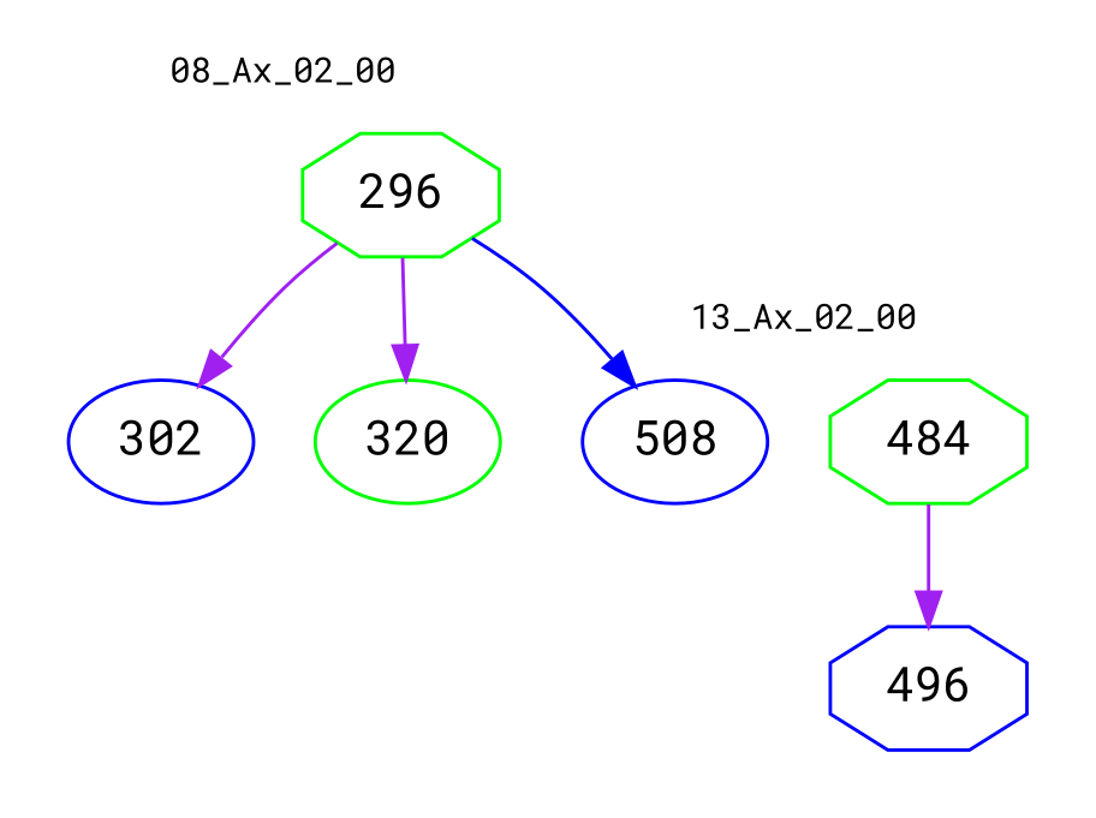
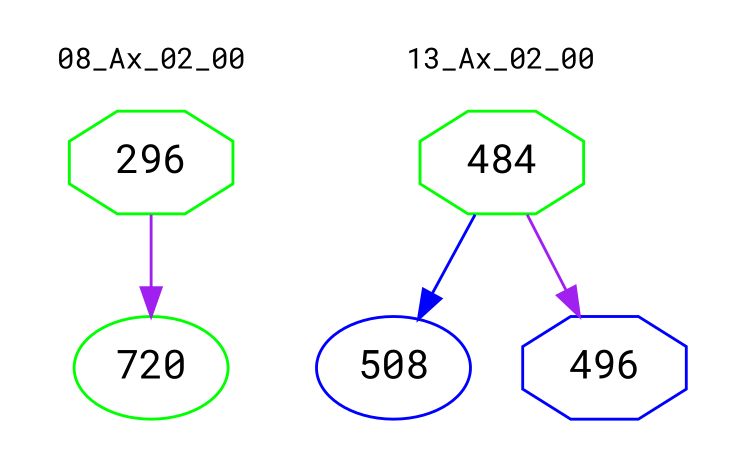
  digraph {
    fontname="Roboto Mono"
    node [color=green fontname="Roboto Mono" shape=octagon]
    edge [color=purple fontname="Roboto Mono"]
    n1 [label=296]
-   n2 [color=blue label=302 shape=ellipse]
-   n3 [label=320 shape=ellipse]
+   n3 [label=720 shape=ellipse]
    n4 [label=484]
    n5 [color=blue label=508 shape=ellipse]
    n6 [color=blue label=496]
    subgraph cluster_1 {
      color=white
      fontsize=10
      label="08_Ax_02_00"
      n1
-     n2
      n3
    }
    subgraph cluster_2 {
      color=white
      fontsize=10
      label="13_Ax_02_00"
      n4
      n5
      n6
    }
-   n1 -> n2
    n1 -> n3
-   n1 -> n5 [color=blue]
+   n4 -> n5 [color=blue]
    n4 -> n6
  }
